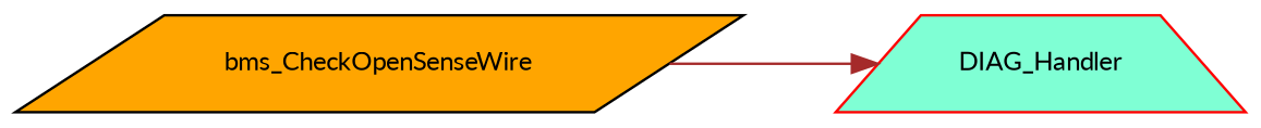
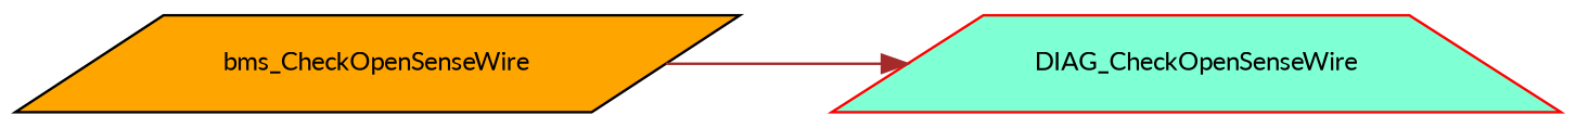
  digraph {
    rankdir=LR
    fontname=Lato
    node [fontname=Lato fontsize=10 style=filled]
    n1 [color=black fillcolor=orange fontcolor=black height=0.2 label=bms_CheckOpenSenseWire shape=parallelogram width=0.4]
-   n2 [color=red fillcolor=aquamarine height=0.2 label=DIAG_Handler shape=trapezium width=0.4]
+   n2 [color=red fillcolor=aquamarine height=0.2 label=DIAG_CheckOpenSenseWire shape=trapezium width=0.4]
    n1 -> n2 [color=brown fontname=Lato fontsize=10 labelfontname=Helvetica labelfontsize=10 style=solid]
  }
